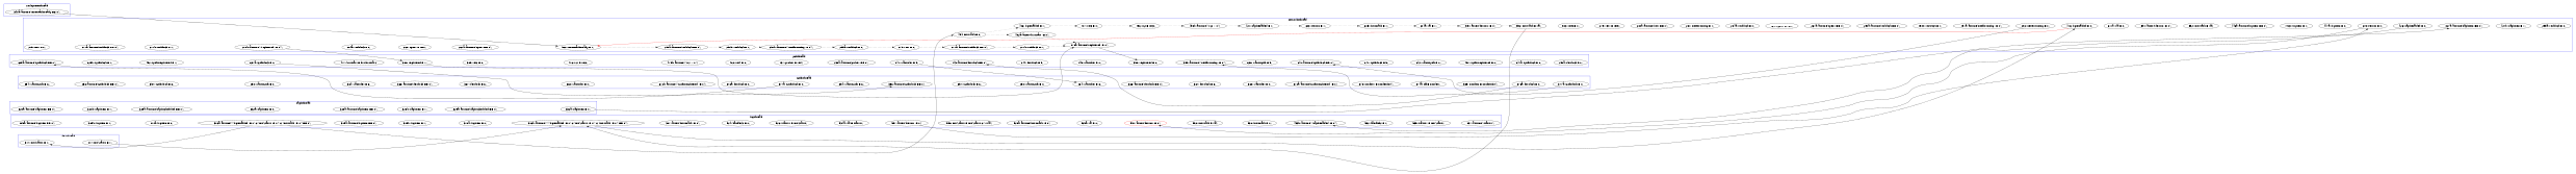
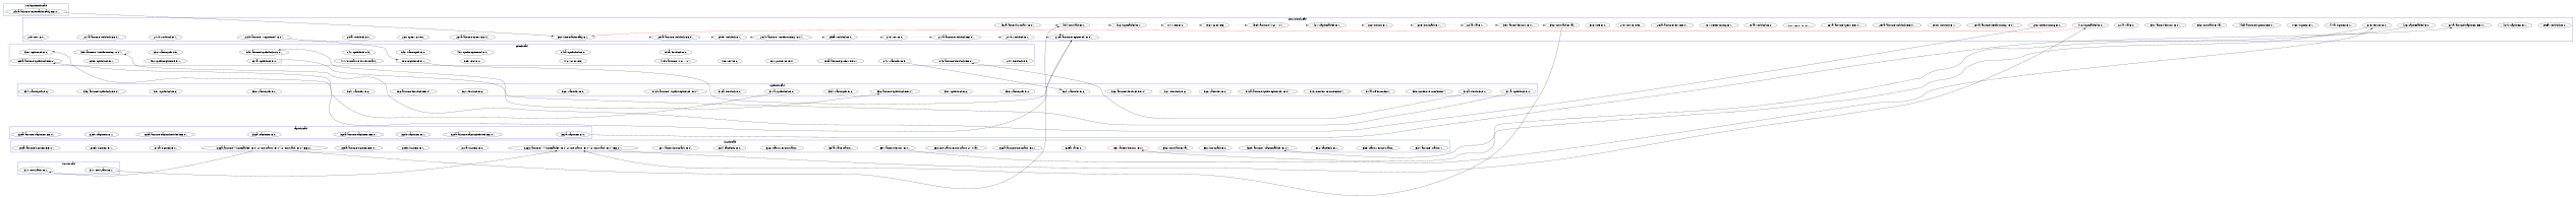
  digraph {
    rankdir=LR
    edge [color=white style=solid]
    n1 [label="340a: assume(reset_task_ready == 0);"]
    n2 [label="317: IntrStatus = 1;"]
    n3 [label="317: IntrStatus = 1;"]
    n4 [label="377a: sysfs_lock = 0;"]
    n5 [label="354: want_sysfs = 6;"]
    n6 [label="376a: dev_lock = 0;"]
    n7 [label="366: assume(dev_lock == 0);"]
    n8 [label="367: dev_lock = 6;"]
    n9 [label="356: assume(sysfs_lock == 0);"]
    n10 [label="585: nondet2 = nondet_int();"]
    n11 [label="376a: dev_lock = 0;"]
    n12 [label="364: want_dev = 6;"]
    n13 [label="374a: off = nondet1;"]
    n14 [label="368: want_dev = 0;"]
    n15 [label="672b: assume(!(sysfs_registered != 0));"]
    n16 [label="358: want_sysfs = 0;"]
    n17 [label="377a: sysfs_lock = 0;"]
    n18 [label="364: want_dev = 6;"]
    n19 [label="366: assume(dev_lock == 0);"]
    n20 [label="373: nondet1 = nondet_int();"]
    n21 [label="372a: assume(sysfs_registered != 0);"]
    n22 [label="354: want_sysfs = 6;"]
    n23 [label="356: assume(sysfs_lock == 0);"]
    n24 [label="367: dev_lock = 6;"]
    n25 [label="368: want_dev = 0;"]
    n26 [label="357: sysfs_lock = 6;"]
    n27 [label="358: want_sysfs = 0;"]
    n28 [label="357: sysfs_lock = 6;"]
    n29 [label="477: hw_start = drv_hw_start;"]
    n30 [label="388: registered = 1;"]
    n31 [label="640: assume(sysfs_lock == 0);"]
    n32 [label="641: sysfs_lock = 5;"]
    n33 [label="244: dev_lock = 5;"]
-   n34 [label="245: want_dev = 0;"]
    n35 [label="631a: sysfs_lock = 0;"]
    n36 [label="399: assume(!(netif_running != 0));"]
    n37 [label="237: probe1 = ret4;"]
    n38 [label="238a: assume(probe1 == 0);"]
    n39 [label="398: registered = 0;"]
    n40 [label="647a: sysfs_lock = 0;"]
    n41 [label="250a: dev_lock = 0;"]
    n42 [label="452: sysfs_registered = 1;"]
    n43 [label="389: ret2 = 0;"]
    n44 [label="476: rc1 = ret2;"]
    n45 [label="629a: assume(sysfs_lock == 0);"]
    n46 [label="457: sysfs_registered = 0;"]
    n47 [label="241: want_dev = 5;"]
    n48 [label="479b: assume(!(rc1 < 0));"]
    n49 [label="629b: sysfs_lock = 1;"]
    n50 [label="243: assume(dev_lock == 0);"]
    n51 [label="642: want_sysfs = 0;"]
    n52 [label="482: ret4 = 0;"]
    n53 [label="638: want_sysfs = 5;"]
    n54 [label="310a: irq_sem = 0;"]
    n55 [label="306a: assume((((irq_enabled != 0) & (IntrStatus != 0)) & (IntrMask != 0)) == 0);"]
    n56 [color=red label="591: assert(dev_on != 0);"]
    n57 [label="592: IntrMask = val;"]
    n58 [label="530: intr_mask = 0;"]
    n59 [label="305b: irq_sem = 1;"]
    n60 [label="310a: irq_sem = 0;"]
    n61 [label="306b: assume(!((((irq_enabled != 0) & (IntrStatus != 0)) & (IntrMask != 0)) == 0));"]
    n62 [label="305a: assume(irq_sem == 0);"]
    n63 [label="433b: assume(!(napi_enabled != 0));"]
    n64 [label="532: handled2 = 1;"]
    n65 [label="535: status1 = IntrStatus;"]
    n66 [label="537: assume(!status1);"]
    n67 [label="307: assert(intr_mask != 0);"]
    n68 [label="524: handled2 = 0;"]
    n69 [label="526: status1 = IntrStatus;"]
    n70 [label="305b: irq_sem = 1;"]
    n71 [label="597: assert(dev_on != 0);"]
    n72 [label="598: IntrStatus = IntrStatus & (~val);"]
    n73 [label="528a: assume(intr_mask != 0);"]
    n74 [label="305a: assume(irq_sem == 0);"]
    n75 [label="534a: val = status1;"]
    n76 [label="529a: val = 0;"]
    n77 [label="560: reset_task_ready = 1;"]
    n78 [label="290a: assume(rtnl_lock == 0);"]
    n79 [label="592: IntrMask = val;"]
    n80 [label="503: ret5 = 0;"]
    n81 [label="277a: assume(rtnl_lock == 0);"]
    n82 [label="277b: rtnl_lock = 1;"]
    n83 [label="591: assert(dev_on != 0);"]
    n84 [label="592: IntrMask = val;"]
    n85 [label="277b: rtnl_lock = 1;"]
    n86 [label="278b: assume(!(registered != 0));"]
    n87 [label="447a: irq_sem = 0;"]
    n88 [label="615: dev_on = 0;"]
    n89 [label="295a: rtnl_lock = 0;"]
    n90 [label="275: ret1 = 0;"]
    n91 [label="278a: assume(registered != 0);"]
    n92 [label="492a: assert(hw_start != 0);"]
    n93 [label="494: IntrMask = 0;"]
    n94 [label="611a: val = 0;"]
    n95 [label="260: open1 = ret1;"]
    n96 [label="261a: assume(open1 == 0);"]
    n97 [label="284a: rtnl_lock = 0;"]
    n98 [label="260: open1 = ret1;"]
    n99 [label="290b: rtnl_lock = 1;"]
    n100 [label="291a: assume(netif_running != 0);"]
    n101 [label="446a: assume(irq_sem == 0);"]
    n102 [label="446b: irq_sem = 1;"]
    n103 [label="292: netif_running = 0;"]
    n104 [label="291b: assume(!(netif_running != 0));"]
    n105 [label="406: irq_enabled = 1;"]
    n106 [label="407: ret3 = 0;"]
    n107 [label="496: rc2 = ret3;"]
    n108 [label="279: ret1 = ret5;"]
    n109 [label="280a: assume(ret1 == 0);"]
    n110 [label="498b: assume(!(rc2 < 0));"]
    n111 [label="290a: assume(rtnl_lock == 0);"]
    n112 [label="275: ret1 = 0;"]
    n113 [label="277a: assume(rtnl_lock == 0);"]
    n114 [label="426: napi_enabled = 0;"]
    n115 [label="827a: assume(napi_sem == 0);"]
    n116 [label="427b: napi_sem = 1;"]
    n117 [label="290b: rtnl_lock = 1;"]
    n118 [label="416: irq_enabled = 0;"]
    n119 [label="591: assert(dev_on != 0);"]
    n120 [label="605: intr_mask = 1;"]
    n121 [label="604a: val = 1;"]
    n122 [label="421: napi_enabled = 1;"]
    n123 [label="603: dev_on = 1;"]
    n124 [label="281: netif_running = 1;"]
    n125 [label="284a: rtnl_lock = 0;"]
    n126 [label="261a: assume(open1 == 0);"]
    n127 [label="295a: rtnl_lock = 0;"]
    n128 [label="328b: napi_sem = 1;"]
    n129 [label="329a: assume(napi_scheduled == 0);"]
    n130 [label="328b: napi_sem = 1;"]
    n131 [label="329a: assume(napi_scheduled == 0);"]
    n132 [label="332a: napi_sem = 0;"]
    n133 [label="328a: assume(napi_sem == 0);"]
    n134 [label="332a: napi_sem = 0;"]
    n135 [label="328a: assume(napi_sem == 0);"]
    subgraph cluster_1 {
      color=blue
      label=workqueue_thread
      n1
    }
    subgraph cluster_2 {
      color=blue
      label=dev_thread
      n2
      n3
    }
    subgraph cluster_3 {
      color=blue
      label=sysfs_thread
      n4
      n5
      n6
      n7
      n8
      n9
      n10
      n11
      n12
      n13
      n14
      n15
      n16
      n17
      n18
      n19
      n20
      n21
      n22
      n23
      n24
      n25
      n26
      n27
      n28
    }
    subgraph cluster_4 {
      color=blue
      label=pci_thread
      n29
      n30
      n31
      n32
      n33
-     n34
      n35
      n36
      n37
      n38
      n39
      n40
      n41
      n42
      n43
      n44
      n45
      n46
      n47
      n48
      n49
      n50
      n51
      n52
      n53
    }
    subgraph cluster_5 {
      color=blue
      label=irq_thread
      n54
      n55
      n56
      n57
      n58
      n59
      n60
      n61
      n62
      n63
      n64
      n65
      n66
      n67
      n68
      n69
      n70
      n71
      n72
      n73
      n74
      n75
      n76
    }
    subgraph cluster_6 {
      color=blue
      label=network_thread
      n77
      n78
      n79
      n80
      n81
      n82
      n83
      n84
      n85
      n86
      n87
      n88
      n89
      n90
      n91
      n92
      n93
      n94
      n95
      n96
      n97
      n98
      n99
      n100
      n101
      n102
      n103
      n104
      n105
      n106
      n107
      n108
      n109
      n110
      n111
      n112
      n113
      n114
      n115
      n116
      n117
      n118
      n119
      n120
      n121
      n122
      n123
      n124
      n125
      n126
      n127
    }
    subgraph cluster_7 {
      color=blue
      label=napi_thread
      n128
      n129
      n130
      n131
      n132
      n133
      n134
      n135
    }
    n1 -> n77 [color=black constraint=false]
    n2 -> n3
    n3 -> n61 [color=black constraint=false]
    n4 -> n5
    n4 -> n45 [color=black constraint=false]
    n5 -> n9
    n6 -> n4
    n7 -> n8
    n8 -> n14
    n9 -> n28
    n10 -> n11
    n11 -> n17
    n11 -> n50 [color=black constraint=false]
    n12 -> n7
    n13 -> n10
    n14 -> n15
    n15 -> n6
    n16 -> n12
    n17 -> n31 [color=black constraint=false]
    n18 -> n19
    n19 -> n24
    n20 -> n13
    n21 -> n20
    n22 -> n23
    n23 -> n26
    n24 -> n25
    n25 -> n21
    n26 -> n16
    n27 -> n18
    n28 -> n27
    n29 -> n30
    n30 -> n43
    n30 -> n91 [color=black constraint=false]
    n31 -> n32
    n32 -> n51
-   n33 -> n34
-   n34 -> n39
    n35 -> n9 [color=black constraint=false]
    n35 -> n29
    n36 -> n53
    n37 -> n38
    n38 -> n47
    n39 -> n36
    n40 -> n41
    n42 -> n35
    n43 -> n44
    n44 -> n48
    n45 -> n49
    n46 -> n40
    n47 -> n18 [color=black constraint=false]
    n47 -> n50
    n48 -> n52
    n49 -> n42
    n50 -> n33
    n51 -> n46
    n52 -> n37
    n53 -> n31
    n54 -> n55
    n55 -> n2 [color=black constraint=false]
    n55 -> n62
    n55 -> n93 [color=black constraint=false]
    n56 -> n57
    n57 -> n58
    n58 -> n63
    n59 -> n60
    n60 -> n61
    n61 -> n67
    n61 -> n118 [color=black constraint=false]
    n62 -> n59
    n63 -> n64
    n64 -> n65
    n65 -> n66
    n67 -> n68
    n68 -> n69
    n69 -> n75
    n70 -> n54
    n71 -> n72
    n71 -> n88 [color=black constraint=false]
    n72 -> n73
    n73 -> n76
    n74 -> n70
    n75 -> n71
    n76 -> n56
    n77 -> n78 [color=black style=dotted]
    n78 -> n117 [color=black style=dotted]
    n79 -> n61 [color=black constraint=false]
    n79 -> n80
    n80 -> n108
    n81 -> n82 [color=black style=dotted]
    n82 -> n91 [color=black style=dotted]
    n83 -> n84
    n84 -> n101
    n85 -> n86
    n86 -> n30 [color=black constraint=false]
    n86 -> n97
    n87 -> n88
    n88 -> n56 [color=black constraint=false]
    n88 -> n114
    n89 -> n90 [color=black style=dotted]
    n90 -> n81 [color=black style=dotted]
    n91 -> n39 [color=black constraint=false]
    n92 -> n91 [color=black style=dotted]
-   n93 -> n92 [color=black style=dotted]
+   n92 -> n93 [color=black style=dotted]
    n93 -> n105 [color=black style=dotted]
    n94 -> n83
    n95 -> n96
    n96 -> n111
    n97 -> n98
    n98 -> n126
    n99 -> n100
    n100 -> n103
    n101 -> n102
    n102 -> n87
    n103 -> n36 [color=black constraint=false]
    n103 -> n118
    n104 -> n89 [color=black style=dotted]
    n105 -> n106 [color=black style=dotted]
    n106 -> n107 [color=black style=dotted]
    n107 -> n110 [color=black style=dotted]
    n108 -> n109
    n109 -> n124
    n110 -> n122 [color=black style=dotted]
    n111 -> n99
    n112 -> n113
    n113 -> n85
    n114 -> n63 [color=black constraint=false]
    n114 -> n115
    n115 -> n116
    n116 -> n127
    n117 -> n104 [color=black style=dotted]
    n118 -> n77 [color=red constraint=false]
    n118 -> n94
    n119 -> n79 [color=black style=dotted]
    n120 -> n121 [color=black style=dotted]
    n121 -> n119 [color=black style=dotted]
    n122 -> n123 [color=black style=dotted]
    n123 -> n120 [color=black style=dotted]
    n124 -> n125
    n125 -> n95
    n126 -> n77
    n128 -> n129
    n129 -> n132
    n130 -> n131
    n131 -> n134
    n132 -> n133
    n133 -> n130
    n134 -> n115 [color=black constraint=false]
    n135 -> n128
  }
